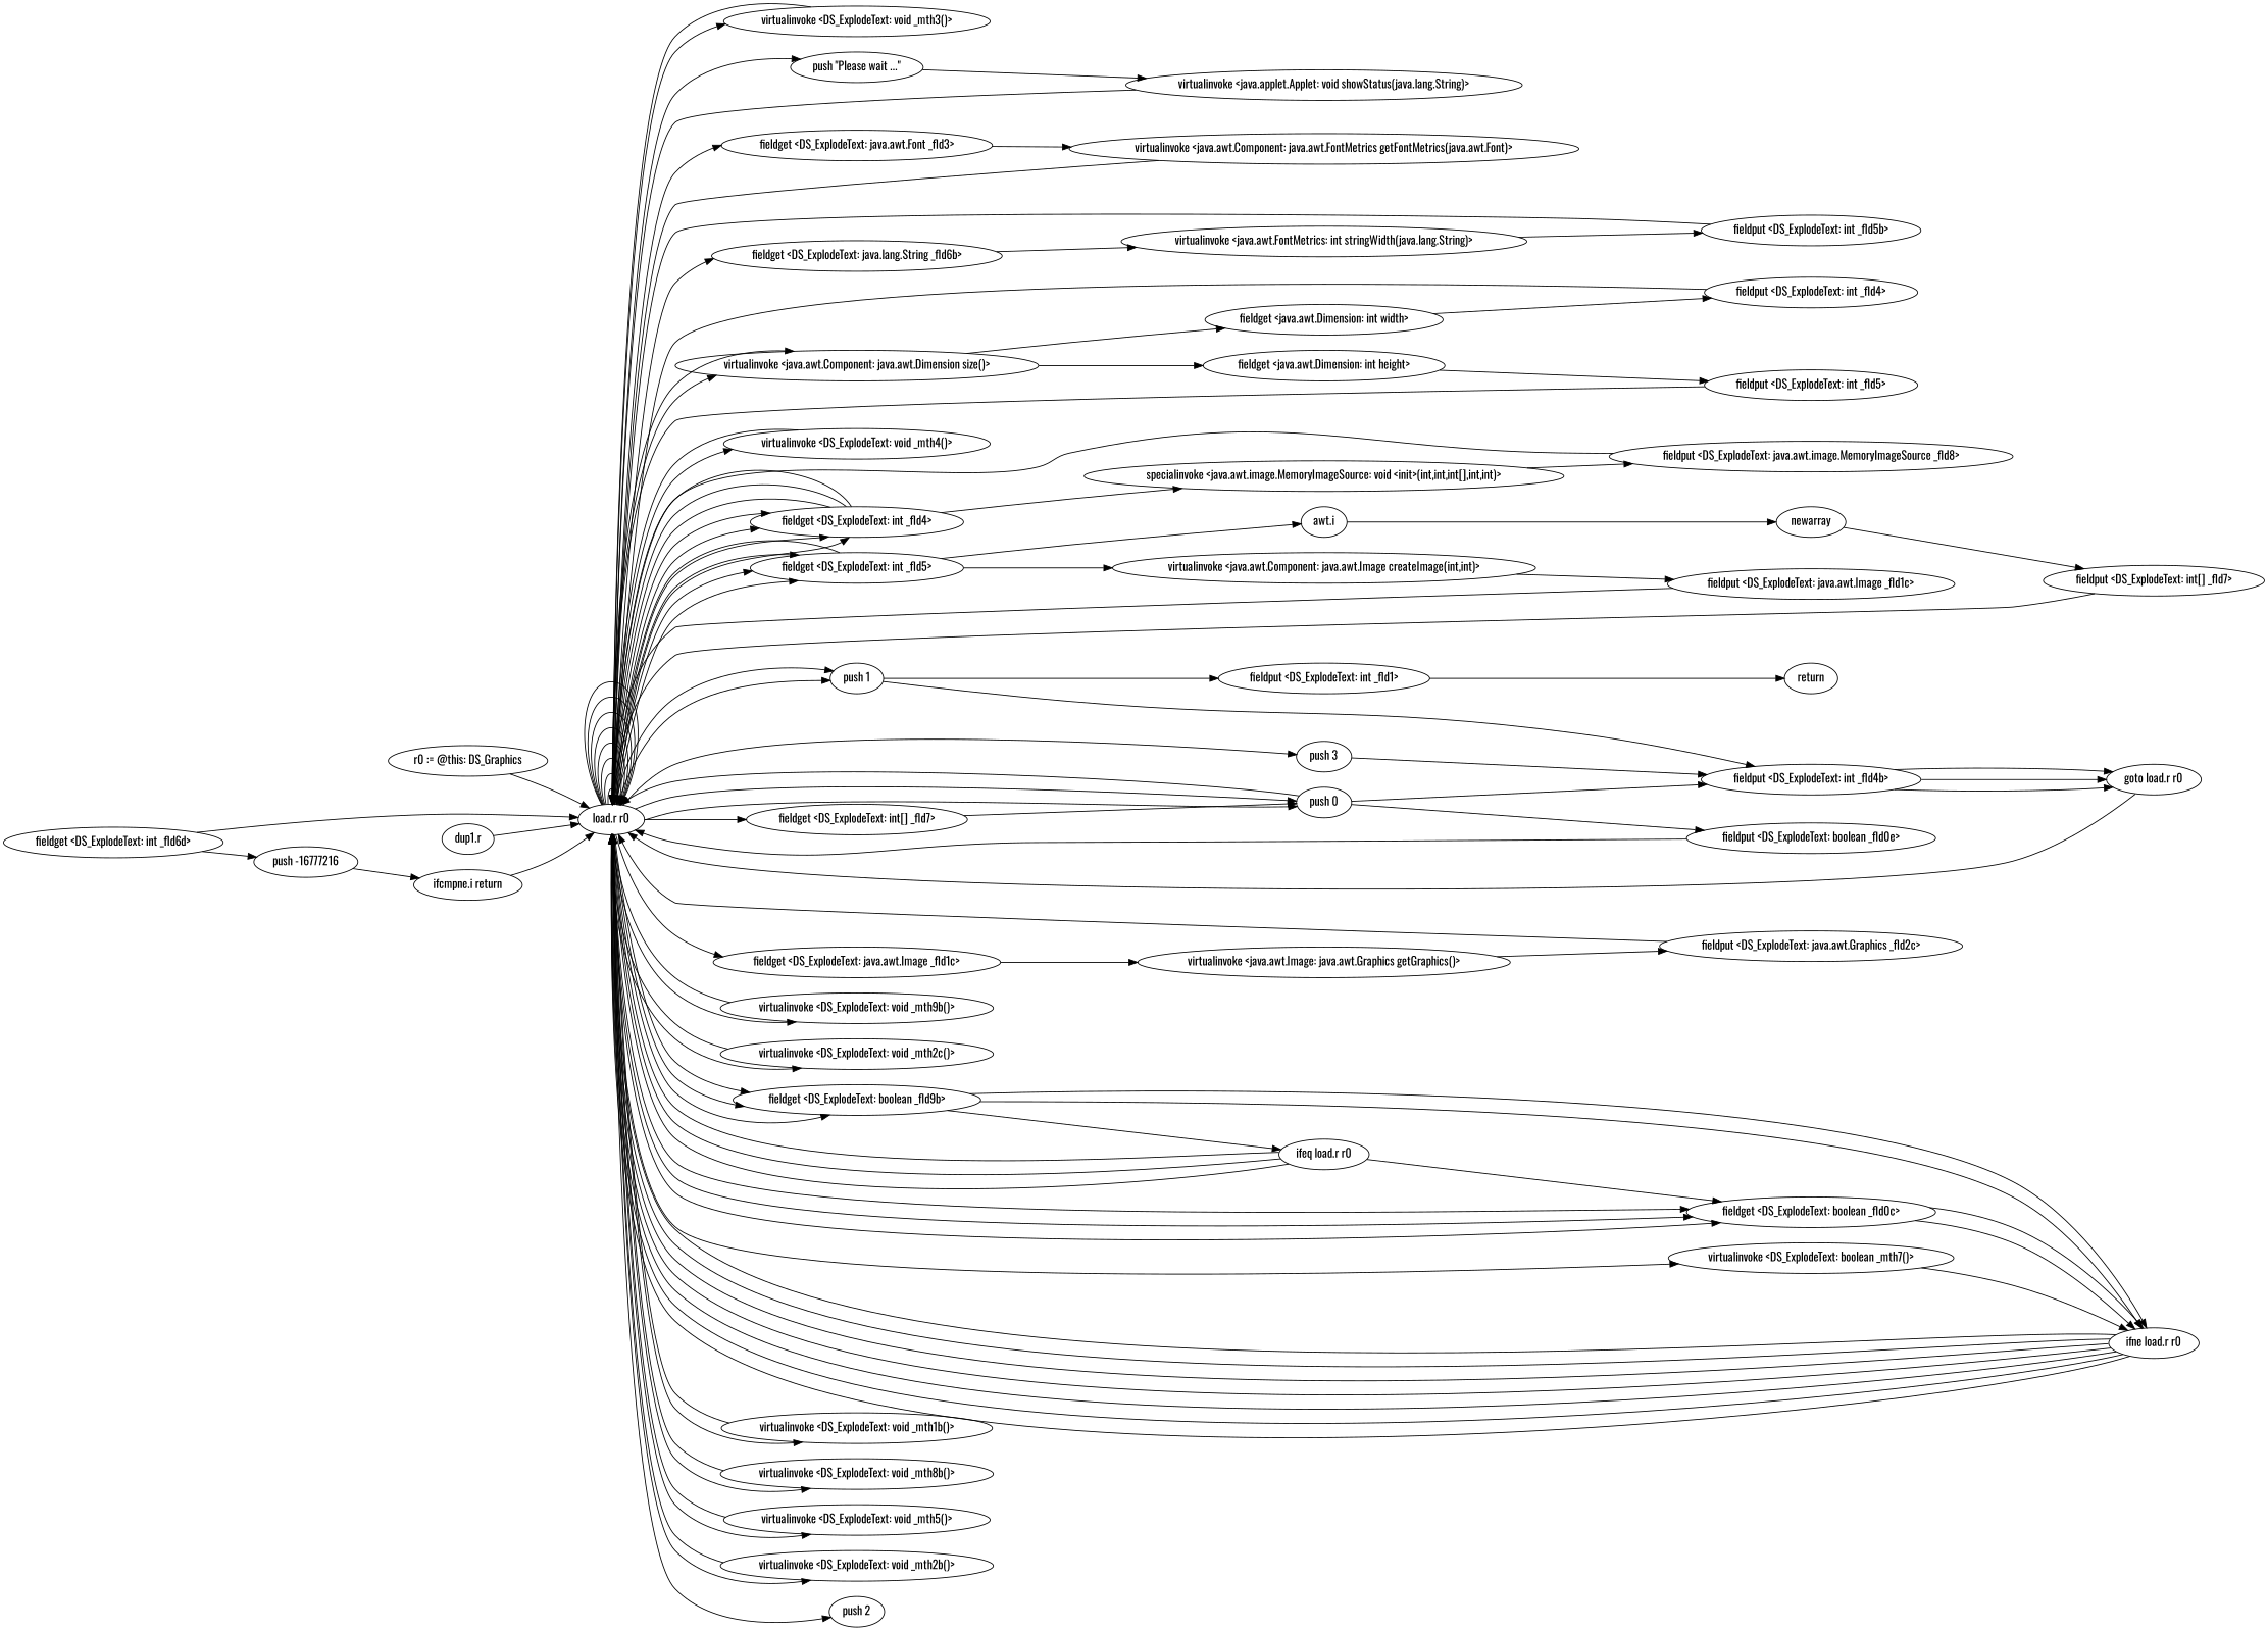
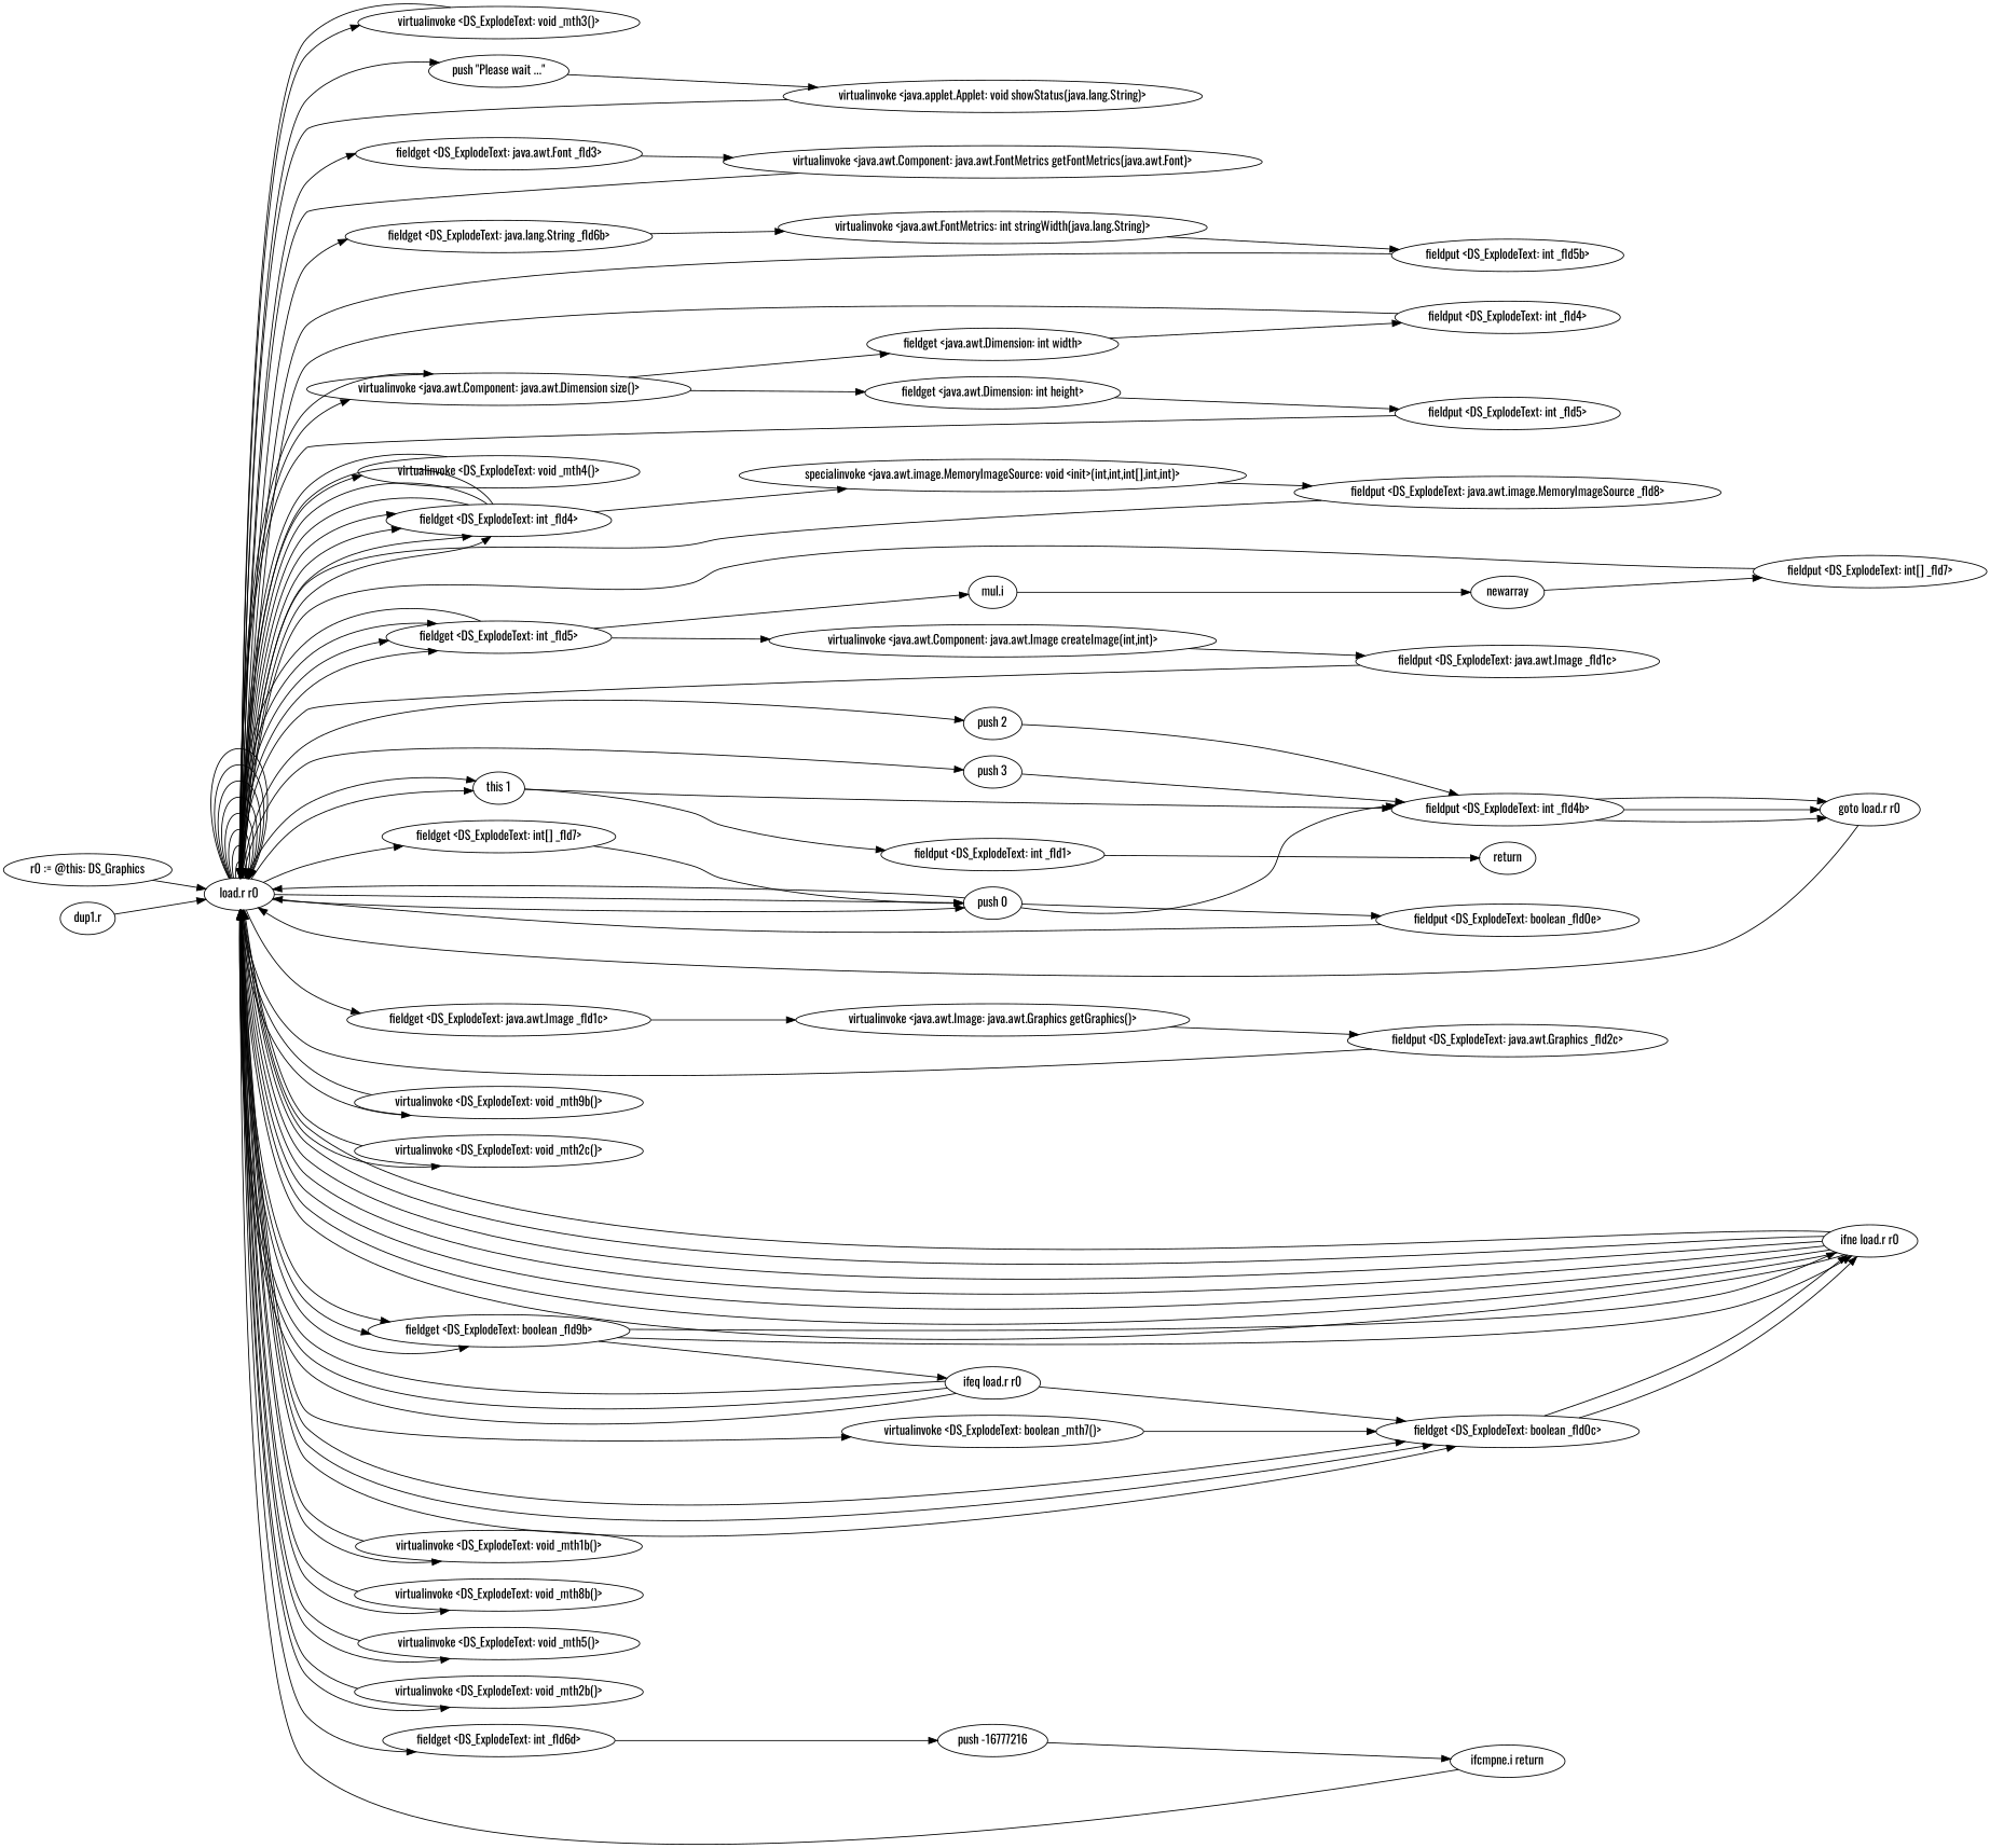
  digraph {
    fontname=Oswald
    rankdir=LR
    node [fontname=Oswald]
    edge [fontname=Oswald]
    n1 [label="r0 := @this: DS_Graphics"]
    "load.r r0"
    "virtualinvoke <DS_ExplodeText: void _mth3()>"
    "push \"Please wait ...\""
    "fieldget <DS_ExplodeText: java.awt.Font _fld3>"
    "fieldget <DS_ExplodeText: java.lang.String _fld6b>"
    "virtualinvoke <java.awt.Component: java.awt.Dimension size()>"
    "virtualinvoke <DS_ExplodeText: void _mth4()>"
    "fieldget <DS_ExplodeText: int _fld4>"
    "fieldget <DS_ExplodeText: int _fld5>"
    "fieldget <DS_ExplodeText: int[] _fld7>"
    "push 0"
    "fieldget <DS_ExplodeText: java.awt.Image _fld1c>"
    "virtualinvoke <DS_ExplodeText: void _mth9b()>"
    "virtualinvoke <DS_ExplodeText: void _mth2c()>"
    "fieldget <DS_ExplodeText: boolean _fld9b>"
    "fieldget <DS_ExplodeText: boolean _fld0c>"
    "virtualinvoke <DS_ExplodeText: void _mth1b()>"
    "virtualinvoke <DS_ExplodeText: void _mth8b()>"
    "virtualinvoke <DS_ExplodeText: boolean _mth7()>"
    "virtualinvoke <DS_ExplodeText: void _mth5()>"
    "virtualinvoke <DS_ExplodeText: void _mth2b()>"
    "fieldget <DS_ExplodeText: int _fld6d>"
-   "push 1"
+   "push 1" [label="this 1"]
    "push 2"
    "push 3"
    "virtualinvoke <java.applet.Applet: void showStatus(java.lang.String)>"
    "virtualinvoke <java.awt.Component: java.awt.FontMetrics getFontMetrics(java.awt.Font)>"
    "virtualinvoke <java.awt.FontMetrics: int stringWidth(java.lang.String)>"
    "fieldget <java.awt.Dimension: int width>"
    "fieldget <java.awt.Dimension: int height>"
    "specialinvoke <java.awt.image.MemoryImageSource: void <init>(int,int,int[],int,int)>"
-   "mul.i" [label="awt.i"]
+   "mul.i"
    "virtualinvoke <java.awt.Component: java.awt.Image createImage(int,int)>"
    "fieldput <DS_ExplodeText: int _fld4b>"
    "fieldput <DS_ExplodeText: boolean _fld0e>"
    "virtualinvoke <java.awt.Image: java.awt.Graphics getGraphics()>"
    "ifne load.r r0"
    "ifeq load.r r0"
    "push -16777216"
    "fieldput <DS_ExplodeText: int _fld1>"
    "fieldput <DS_ExplodeText: int _fld5b>"
    "fieldput <DS_ExplodeText: int _fld4>"
    "fieldput <DS_ExplodeText: int _fld5>"
    "fieldput <DS_ExplodeText: java.awt.image.MemoryImageSource _fld8>"
    newarray
    "fieldput <DS_ExplodeText: java.awt.Image _fld1c>"
    "fieldput <DS_ExplodeText: int[] _fld7>"
    "dup1.r"
    "goto load.r r0"
    "fieldput <DS_ExplodeText: java.awt.Graphics _fld2c>"
    "ifcmpne.i return"
    return
    n1 -> "load.r r0"
    "load.r r0" -> "load.r r0"
    "load.r r0" -> "load.r r0"
    "load.r r0" -> "load.r r0"
    "load.r r0" -> "load.r r0"
    "load.r r0" -> "load.r r0"
    "load.r r0" -> "load.r r0"
    "load.r r0" -> "load.r r0"
    "load.r r0" -> "load.r r0"
    "load.r r0" -> "virtualinvoke <DS_ExplodeText: void _mth3()>"
    "load.r r0" -> "push \"Please wait ...\""
    "load.r r0" -> "fieldget <DS_ExplodeText: java.awt.Font _fld3>"
    "load.r r0" -> "fieldget <DS_ExplodeText: java.lang.String _fld6b>"
    "load.r r0" -> "virtualinvoke <java.awt.Component: java.awt.Dimension size()>"
    "load.r r0" -> "virtualinvoke <java.awt.Component: java.awt.Dimension size()>"
    "load.r r0" -> "virtualinvoke <DS_ExplodeText: void _mth4()>"
    "load.r r0" -> "fieldget <DS_ExplodeText: int _fld4>"
    "load.r r0" -> "fieldget <DS_ExplodeText: int _fld4>"
    "load.r r0" -> "fieldget <DS_ExplodeText: int _fld4>"
    "load.r r0" -> "fieldget <DS_ExplodeText: int _fld4>"
    "load.r r0" -> "fieldget <DS_ExplodeText: int _fld5>"
    "load.r r0" -> "fieldget <DS_ExplodeText: int _fld5>"
    "load.r r0" -> "fieldget <DS_ExplodeText: int _fld5>"
    "load.r r0" -> "fieldget <DS_ExplodeText: int[] _fld7>"
    "load.r r0" -> "push 0"
    "load.r r0" -> "push 0"
    "load.r r0" -> "fieldget <DS_ExplodeText: java.awt.Image _fld1c>"
    "load.r r0" -> "virtualinvoke <DS_ExplodeText: void _mth9b()>"
    "load.r r0" -> "virtualinvoke <DS_ExplodeText: void _mth2c()>"
    "load.r r0" -> "fieldget <DS_ExplodeText: boolean _fld9b>"
    "load.r r0" -> "fieldget <DS_ExplodeText: boolean _fld9b>"
    "load.r r0" -> "fieldget <DS_ExplodeText: boolean _fld9b>"
    "load.r r0" -> "fieldget <DS_ExplodeText: boolean _fld0c>"
    "load.r r0" -> "fieldget <DS_ExplodeText: boolean _fld0c>"
    "load.r r0" -> "fieldget <DS_ExplodeText: boolean _fld0c>"
    "load.r r0" -> "virtualinvoke <DS_ExplodeText: void _mth1b()>"
    "load.r r0" -> "virtualinvoke <DS_ExplodeText: void _mth8b()>"
    "load.r r0" -> "virtualinvoke <DS_ExplodeText: boolean _mth7()>"
    "load.r r0" -> "virtualinvoke <DS_ExplodeText: void _mth5()>"
    "load.r r0" -> "virtualinvoke <DS_ExplodeText: void _mth2b()>"
-   "fieldget <DS_ExplodeText: int _fld6d>" -> "load.r r0"
+   "load.r r0" -> "fieldget <DS_ExplodeText: int _fld6d>"
    "load.r r0" -> "push 1"
    "load.r r0" -> "push 1"
    "load.r r0" -> "push 2"
    "load.r r0" -> "push 3"
    "virtualinvoke <DS_ExplodeText: void _mth3()>" -> "load.r r0"
    "push \"Please wait ...\"" -> "virtualinvoke <java.applet.Applet: void showStatus(java.lang.String)>"
    "fieldget <DS_ExplodeText: java.awt.Font _fld3>" -> "virtualinvoke <java.awt.Component: java.awt.FontMetrics getFontMetrics(java.awt.Font)>"
    "fieldget <DS_ExplodeText: java.lang.String _fld6b>" -> "virtualinvoke <java.awt.FontMetrics: int stringWidth(java.lang.String)>"
    "virtualinvoke <java.awt.Component: java.awt.Dimension size()>" -> "fieldget <java.awt.Dimension: int width>"
    "virtualinvoke <java.awt.Component: java.awt.Dimension size()>" -> "fieldget <java.awt.Dimension: int height>"
    "virtualinvoke <DS_ExplodeText: void _mth4()>" -> "load.r r0"
    "fieldget <DS_ExplodeText: int _fld4>" -> "load.r r0"
    "fieldget <DS_ExplodeText: int _fld4>" -> "load.r r0"
    "fieldget <DS_ExplodeText: int _fld4>" -> "load.r r0"
    "fieldget <DS_ExplodeText: int _fld4>" -> "specialinvoke <java.awt.image.MemoryImageSource: void <init>(int,int,int[],int,int)>"
    "fieldget <DS_ExplodeText: int _fld5>" -> "load.r r0"
    "fieldget <DS_ExplodeText: int _fld5>" -> "mul.i"
    "fieldget <DS_ExplodeText: int _fld5>" -> "virtualinvoke <java.awt.Component: java.awt.Image createImage(int,int)>"
    "fieldget <DS_ExplodeText: int[] _fld7>" -> "push 0"
    "push 0" -> "load.r r0"
    "push 0" -> "fieldput <DS_ExplodeText: int _fld4b>"
    "push 0" -> "fieldput <DS_ExplodeText: boolean _fld0e>"
    "fieldget <DS_ExplodeText: java.awt.Image _fld1c>" -> "virtualinvoke <java.awt.Image: java.awt.Graphics getGraphics()>"
    "virtualinvoke <DS_ExplodeText: void _mth9b()>" -> "load.r r0"
    "virtualinvoke <DS_ExplodeText: void _mth2c()>" -> "load.r r0"
    "fieldget <DS_ExplodeText: boolean _fld9b>" -> "ifne load.r r0"
    "fieldget <DS_ExplodeText: boolean _fld9b>" -> "ifne load.r r0"
    "fieldget <DS_ExplodeText: boolean _fld9b>" -> "ifeq load.r r0"
    "fieldget <DS_ExplodeText: boolean _fld0c>" -> "ifne load.r r0"
    "fieldget <DS_ExplodeText: boolean _fld0c>" -> "ifne load.r r0"
    "virtualinvoke <DS_ExplodeText: void _mth1b()>" -> "load.r r0"
    "virtualinvoke <DS_ExplodeText: void _mth8b()>" -> "load.r r0"
-   "virtualinvoke <DS_ExplodeText: boolean _mth7()>" -> "ifne load.r r0"
+   "virtualinvoke <DS_ExplodeText: boolean _mth7()>" -> "fieldget <DS_ExplodeText: boolean _fld0c>"
    "virtualinvoke <DS_ExplodeText: void _mth5()>" -> "load.r r0"
    "virtualinvoke <DS_ExplodeText: void _mth2b()>" -> "load.r r0"
    "fieldget <DS_ExplodeText: int _fld6d>" -> "push -16777216"
    "push 1" -> "fieldput <DS_ExplodeText: int _fld4b>"
    "push 1" -> "fieldput <DS_ExplodeText: int _fld1>"
+   "push 2" -> "fieldput <DS_ExplodeText: int _fld4b>"
    "push 3" -> "fieldput <DS_ExplodeText: int _fld4b>"
    "virtualinvoke <java.applet.Applet: void showStatus(java.lang.String)>" -> "load.r r0"
    "virtualinvoke <java.awt.Component: java.awt.FontMetrics getFontMetrics(java.awt.Font)>" -> "load.r r0"
    "virtualinvoke <java.awt.FontMetrics: int stringWidth(java.lang.String)>" -> "fieldput <DS_ExplodeText: int _fld5b>"
    "fieldget <java.awt.Dimension: int width>" -> "fieldput <DS_ExplodeText: int _fld4>"
    "fieldget <java.awt.Dimension: int height>" -> "fieldput <DS_ExplodeText: int _fld5>"
    "specialinvoke <java.awt.image.MemoryImageSource: void <init>(int,int,int[],int,int)>" -> "fieldput <DS_ExplodeText: java.awt.image.MemoryImageSource _fld8>"
    "mul.i" -> newarray
    "virtualinvoke <java.awt.Component: java.awt.Image createImage(int,int)>" -> "fieldput <DS_ExplodeText: java.awt.Image _fld1c>"
    "fieldput <DS_ExplodeText: int _fld4b>" -> "goto load.r r0"
    "fieldput <DS_ExplodeText: int _fld4b>" -> "goto load.r r0"
    "fieldput <DS_ExplodeText: int _fld4b>" -> "goto load.r r0"
    "fieldput <DS_ExplodeText: boolean _fld0e>" -> "load.r r0"
    "virtualinvoke <java.awt.Image: java.awt.Graphics getGraphics()>" -> "fieldput <DS_ExplodeText: java.awt.Graphics _fld2c>"
    "ifne load.r r0" -> "load.r r0"
    "ifne load.r r0" -> "load.r r0"
    "ifne load.r r0" -> "load.r r0"
    "ifne load.r r0" -> "load.r r0"
    "ifne load.r r0" -> "load.r r0"
    "ifne load.r r0" -> "load.r r0"
    "ifne load.r r0" -> "load.r r0"
    "ifeq load.r r0" -> "load.r r0"
    "ifeq load.r r0" -> "load.r r0"
    "ifeq load.r r0" -> "load.r r0"
    "ifeq load.r r0" -> "fieldget <DS_ExplodeText: boolean _fld0c>"
    "push -16777216" -> "ifcmpne.i return"
    "fieldput <DS_ExplodeText: int _fld1>" -> return
    "fieldput <DS_ExplodeText: int _fld5b>" -> "load.r r0"
    "fieldput <DS_ExplodeText: int _fld4>" -> "load.r r0"
    "fieldput <DS_ExplodeText: int _fld5>" -> "load.r r0"
    "fieldput <DS_ExplodeText: java.awt.image.MemoryImageSource _fld8>" -> "load.r r0"
    newarray -> "fieldput <DS_ExplodeText: int[] _fld7>"
    "fieldput <DS_ExplodeText: java.awt.Image _fld1c>" -> "load.r r0"
    "fieldput <DS_ExplodeText: int[] _fld7>" -> "load.r r0"
    "dup1.r" -> "load.r r0"
    "goto load.r r0" -> "load.r r0"
    "fieldput <DS_ExplodeText: java.awt.Graphics _fld2c>" -> "load.r r0"
    "ifcmpne.i return" -> "load.r r0"
  }
